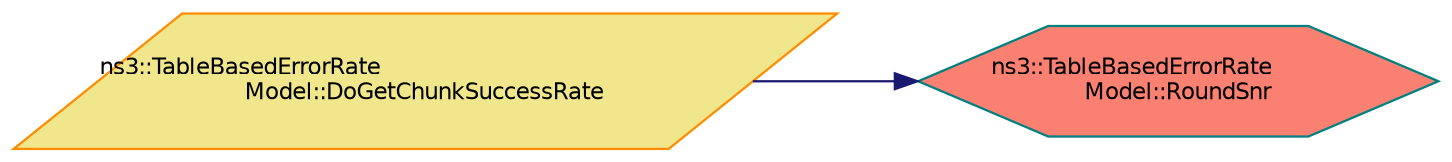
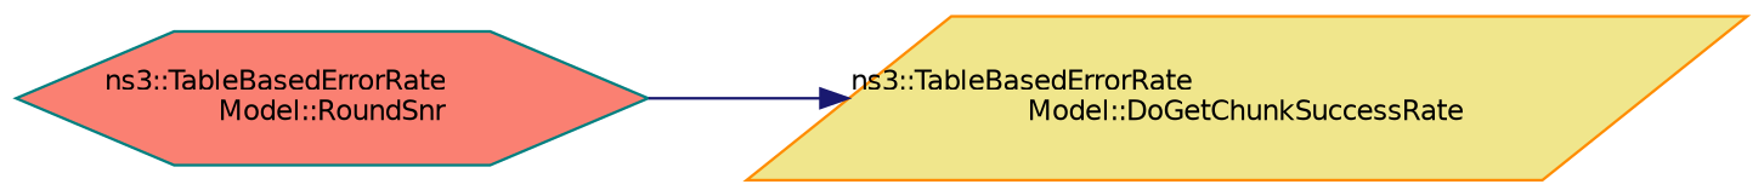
  digraph {
    rankdir=RL
    node [fontname=Helvetica fontsize=10 style=filled]
    n1 [color=teal fillcolor=salmon fontcolor=black height=0.2 label="ns3::TableBasedErrorRate\lModel::RoundSnr" shape=hexagon width=0.4]
    n2 [color=darkorange fillcolor=khaki height=0.2 label="ns3::TableBasedErrorRate\lModel::DoGetChunkSuccessRate" shape=parallelogram width=0.4]
-   n1 -> n2 [color=midnightblue dir=back fontname=Helvetica fontsize=10 labelfontname=Helvetica labelfontsize=10 style=solid]
+   n2 -> n1 [color=midnightblue dir=back fontname=Helvetica fontsize=10 labelfontname=Helvetica labelfontsize=10 style=solid]
  }
